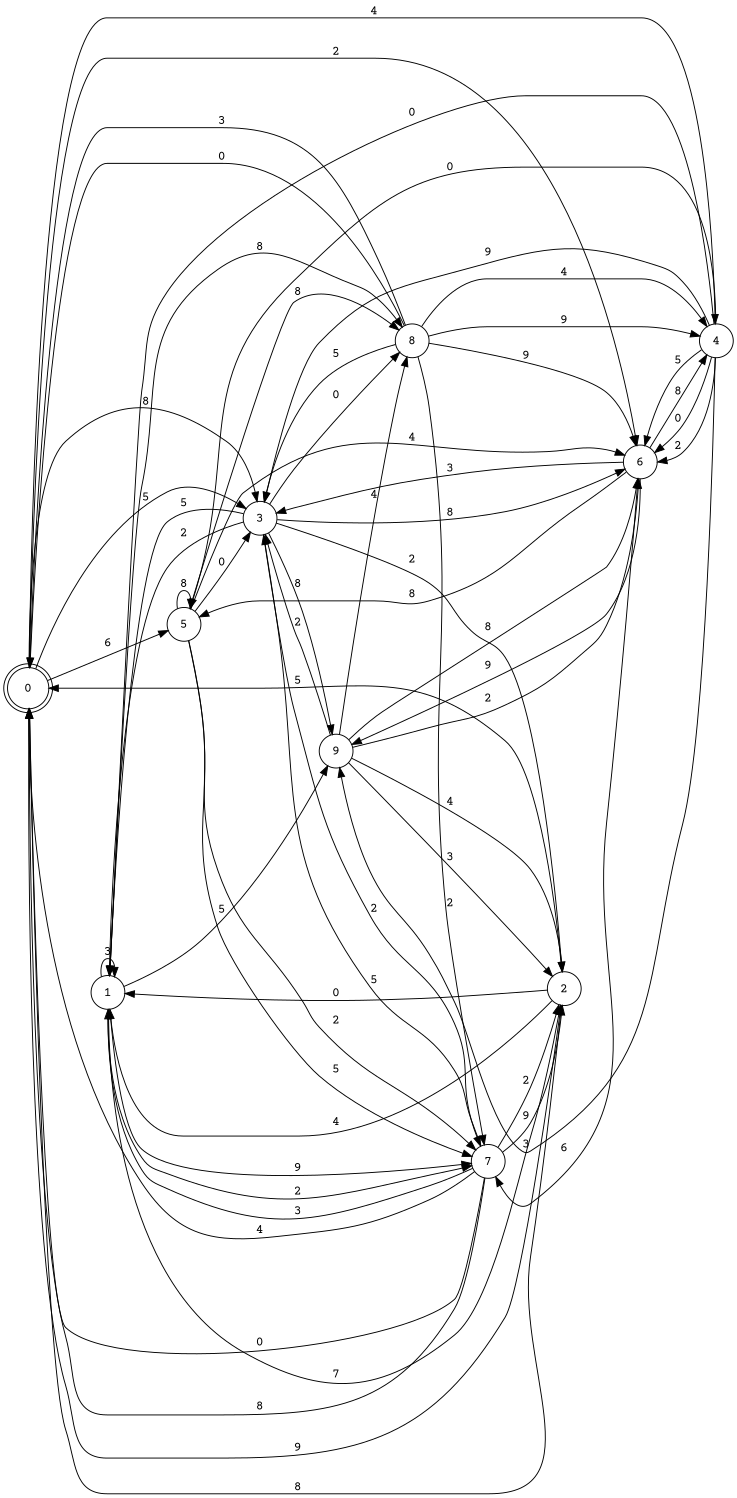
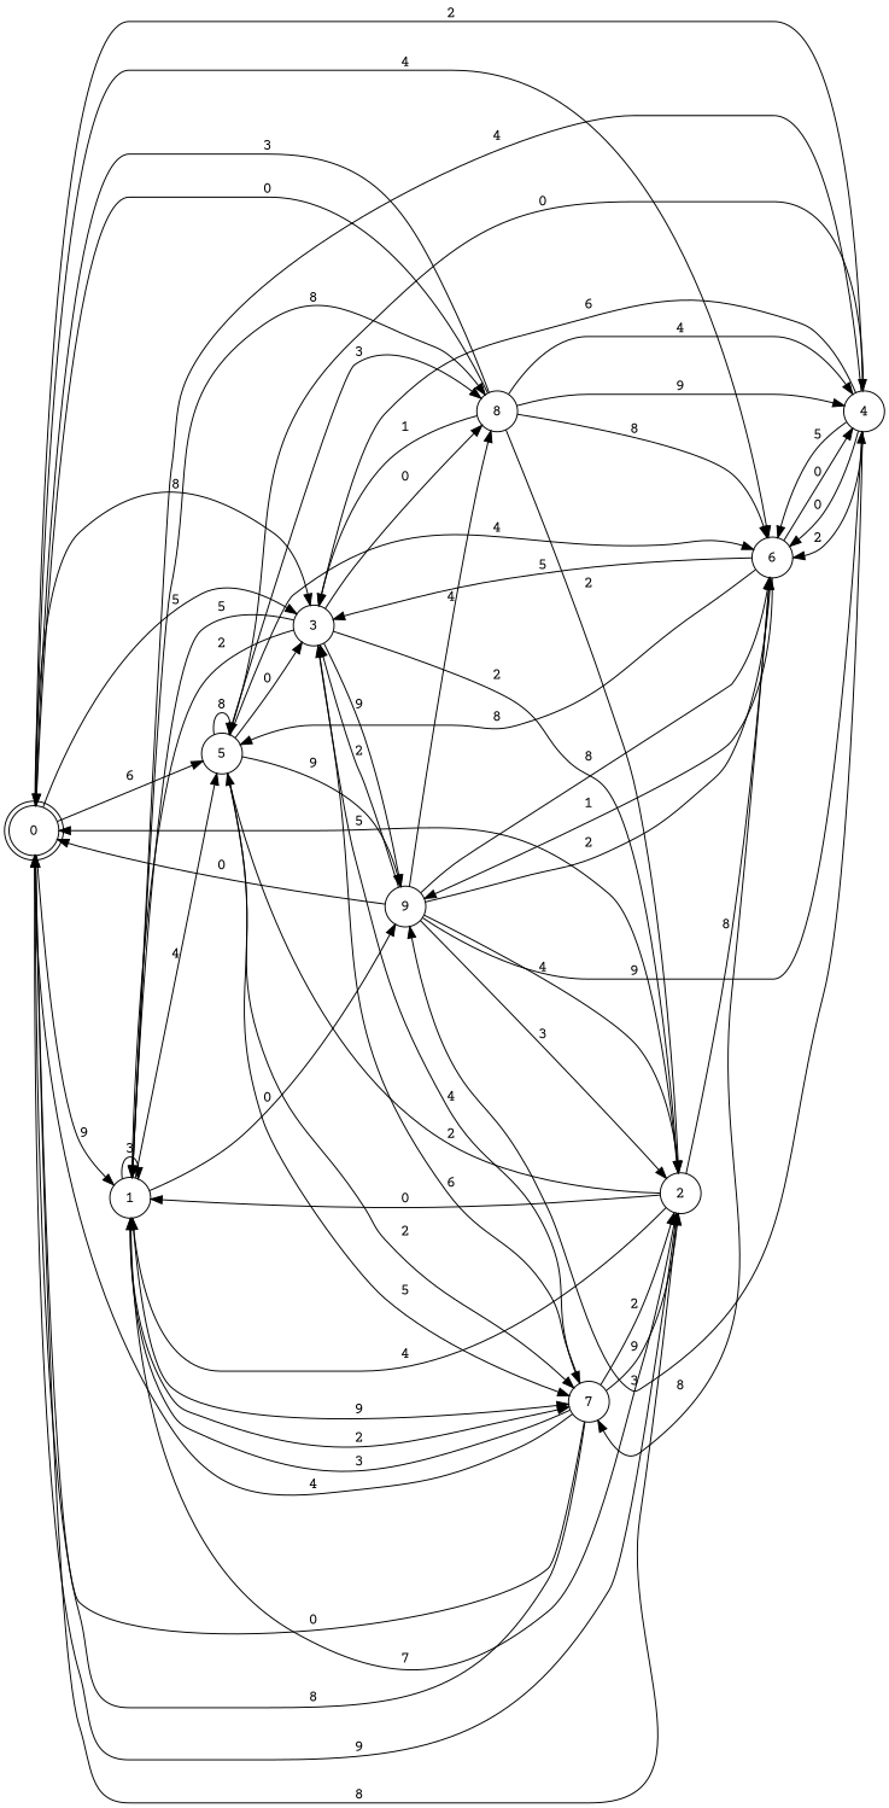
  digraph {
    fontname="Courier Prime"
    rankdir=LR
    node [fontname="Courier Prime" shape=circle]
    edge [fontname="Courier Prime"]
    n1 [label=0 shape=doublecircle]
    n2 [label=1]
    n3 [label=3]
    n4 [label=4]
    n5 [label=5]
    n6 [label=6]
    n7 [label=2]
    n8 [label=7]
    n9 [label=8]
    n10 [label=9]
+   n1 -> n2 [label=9]
    n1 -> n3 [label=8]
    n1 -> n3 [label=5]
-   n1 -> n4 [label=4]
+   n1 -> n4 [label=2]
    n1 -> n5 [label=6]
-   n1 -> n6 [label=2]
+   n1 -> n6 [label=4]
    n2 -> n2 [label=3]
+   n2 -> n5 [label=4]
    n2 -> n7 [label=7]
    n2 -> n8 [label=9]
    n2 -> n8 [label=2]
    n2 -> n9 [label=8]
-   n2 -> n10 [label=5]
+   n2 -> n10 [label=0]
    n3 -> n2 [label=2]
    n3 -> n2 [label=5]
-   n3 -> n6 [label=8]
+   n7 -> n6 [label=8]
    n3 -> n7 [label=2]
-   n3 -> n8 [label=2]
+   n3 -> n8 [label=4]
    n3 -> n9 [label=0]
-   n3 -> n10 [label=8]
-   n4 -> n2 [label=0]
-   n4 -> n3 [label=9]
+   n3 -> n10 [label=9]
+   n4 -> n2 [label=4]
+   n4 -> n3 [label=6]
    n4 -> n5 [label=0]
    n4 -> n6 [label=0]
    n4 -> n6 [label=2]
    n4 -> n6 [label=5]
    n4 -> n10 [label=3]
    n5 -> n3 [label=0]
    n5 -> n5 [label=8]
    n5 -> n6 [label=4]
    n5 -> n8 [label=2]
    n5 -> n8 [label=5]
-   n5 -> n9 [label=8]
-   n6 -> n3 [label=3]
-   n6 -> n4 [label=8]
+   n5 -> n9 [label=3]
+   n5 -> n10 [label=9]
+   n6 -> n3 [label=5]
+   n6 -> n4 [label=0]
    n6 -> n5 [label=8]
-   n6 -> n8 [label=6]
-   n6 -> n10 [label=9]
+   n6 -> n8 [label=8]
+   n6 -> n10 [label=1]
    n7 -> n1 [label=9]
    n7 -> n1 [label=8]
    n7 -> n1 [label=5]
    n7 -> n2 [label=0]
    n7 -> n2 [label=4]
+   n7 -> n5 [label=2]
    n8 -> n1 [label=0]
    n8 -> n1 [label=8]
    n8 -> n1 [label=4]
    n8 -> n2 [label=3]
-   n8 -> n3 [label=5]
+   n8 -> n3 [label=6]
    n8 -> n7 [label=9]
    n8 -> n7 [label=2]
    n9 -> n1 [label=0]
    n9 -> n1 [label=3]
-   n9 -> n3 [label=5]
+   n9 -> n3 [label=1]
    n9 -> n4 [label=9]
    n9 -> n4 [label=4]
-   n9 -> n6 [label=9]
-   n9 -> n8 [label=2]
+   n9 -> n6 [label=8]
+   n9 -> n7 [label=2]
+   n10 -> n1 [label=0]
    n10 -> n3 [label=2]
+   n10 -> n4 [label=9]
    n10 -> n6 [label=8]
    n10 -> n6 [label=2]
    n10 -> n7 [label=4]
    n10 -> n7 [label=3]
    n10 -> n9 [label=4]
  }
